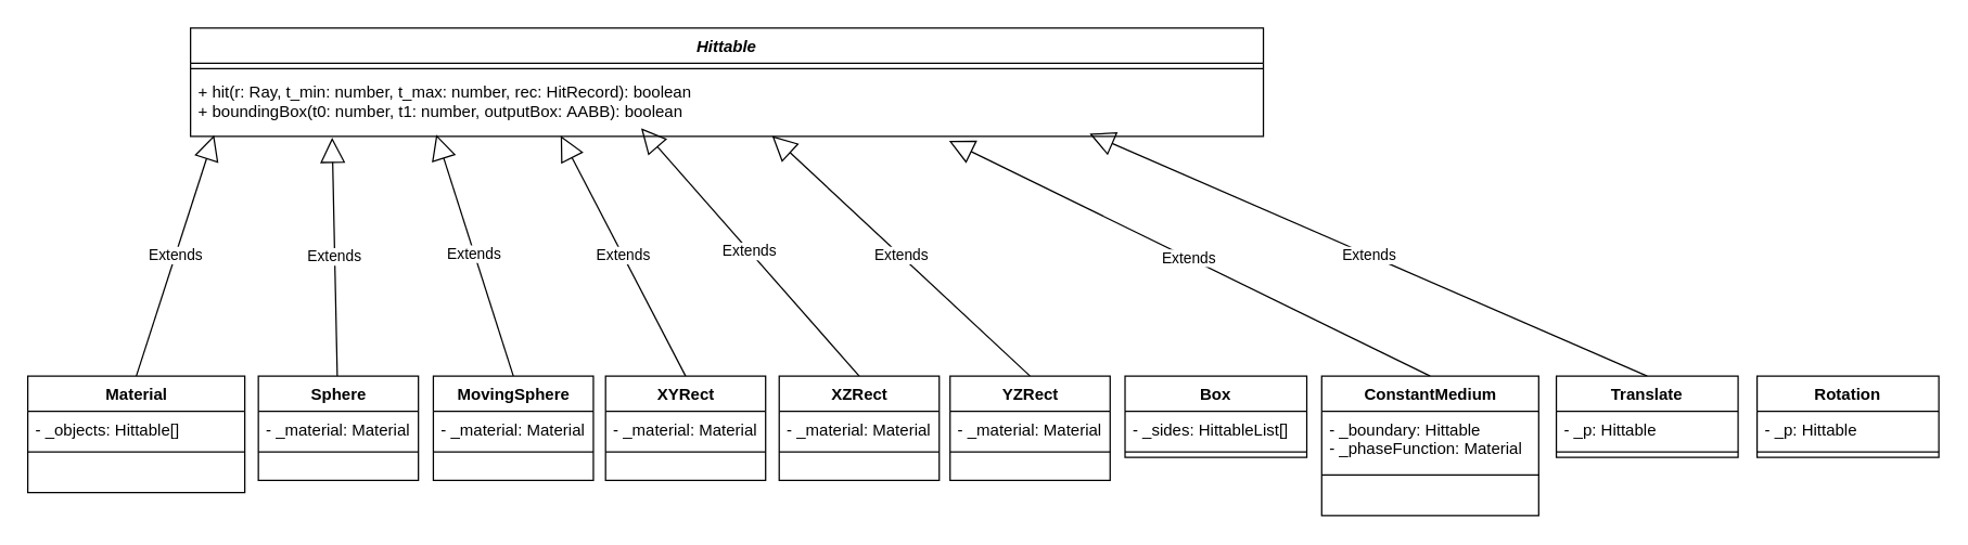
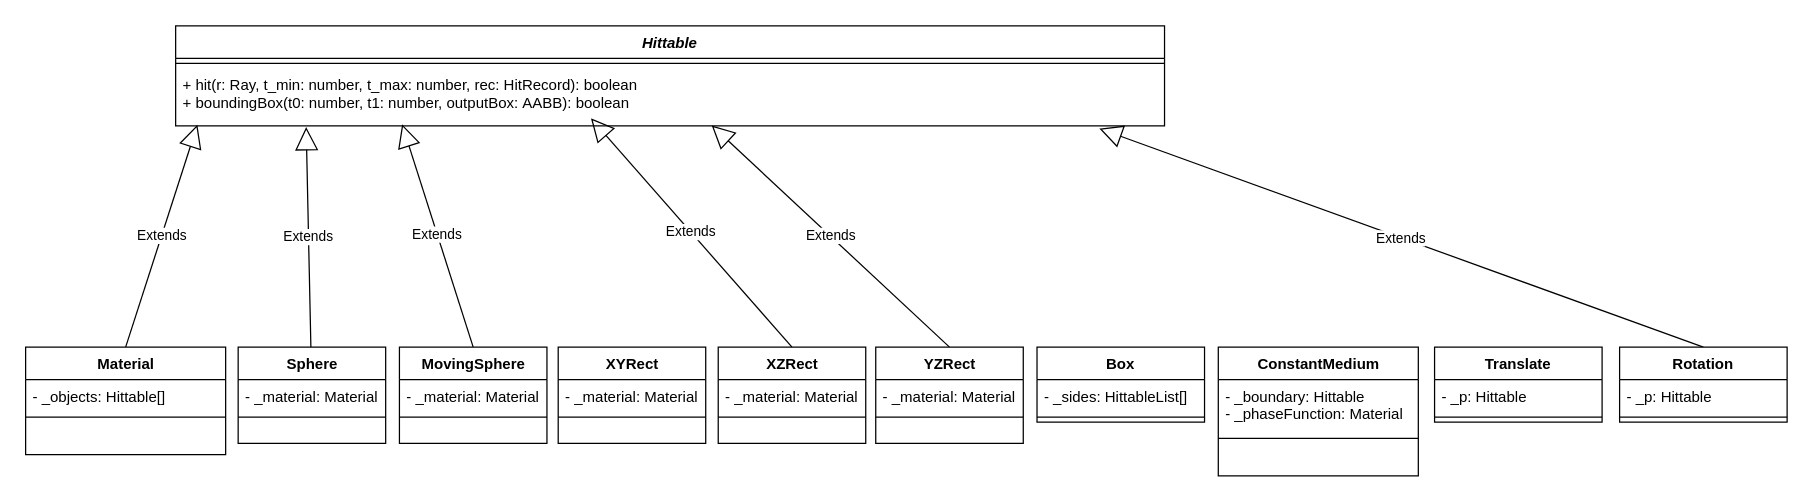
  <mxCell id="0" />
  <mxCell id="1" parent="0" />
  <mxCell id="2" value="Extends" style="endArrow=block;endSize=16;endFill=0;html=1;entryX=0.022;entryY=0.98;entryDx=0;entryDy=0;entryPerimeter=0;exitX=0.5;exitY=0;exitDx=0;exitDy=0;" parent="1" source="17" target="10" edge="1"><mxGeometry width="160" relative="1" as="geometry"><mxPoint x="101" y="277" as="sourcePoint" /><mxPoint x="422" y="267" as="targetPoint" /></mxGeometry></mxCell>
  <mxCell id="3" value="Extends" style="endArrow=block;endSize=16;endFill=0;html=1;entryX=0.132;entryY=1.022;entryDx=0;entryDy=0;entryPerimeter=0;" parent="1" source="21" target="10" edge="1"><mxGeometry width="160" relative="1" as="geometry"><mxPoint x="234" y="277" as="sourcePoint" /><mxPoint x="292" y="90" as="targetPoint" /></mxGeometry></mxCell>
  <mxCell id="4" value="Extends" style="endArrow=block;endSize=16;endFill=0;html=1;exitX=0.5;exitY=0;exitDx=0;exitDy=0;entryX=0.229;entryY=0.972;entryDx=0;entryDy=0;entryPerimeter=0;" parent="1" source="25" target="10" edge="1"><mxGeometry width="160" relative="1" as="geometry"><mxPoint x="370" y="277" as="sourcePoint" /><mxPoint x="602" y="197" as="targetPoint" /></mxGeometry></mxCell>
- <mxCell id="5" value="Extends" style="endArrow=block;endSize=16;endFill=0;html=1;exitX=0.5;exitY=0;exitDx=0;exitDy=0;entryX=0.345;entryY=0.991;entryDx=0;entryDy=0;entryPerimeter=0;" parent="1" source="29" target="10" edge="1"><mxGeometry width="160" relative="1" as="geometry"><mxPoint x="618.5" y="277" as="sourcePoint" /><mxPoint x="442.002" y="147" as="targetPoint" /></mxGeometry></mxCell>
  <mxCell id="6" value="Extends" style="endArrow=block;endSize=16;endFill=0;html=1;exitX=0.5;exitY=0;exitDx=0;exitDy=0;entryX=0.42;entryY=0.87;entryDx=0;entryDy=0;entryPerimeter=0;" parent="1" source="33" target="10" edge="1"><mxGeometry width="160" relative="1" as="geometry"><mxPoint x="698.5" y="277" as="sourcePoint" /><mxPoint x="359.1" y="94.712" as="targetPoint" /></mxGeometry></mxCell>
  <mxCell id="7" value="Extends" style="endArrow=block;endSize=16;endFill=0;html=1;exitX=0.5;exitY=0;exitDx=0;exitDy=0;entryX=0.542;entryY=0.991;entryDx=0;entryDy=0;entryPerimeter=0;" parent="1" source="37" target="10" edge="1"><mxGeometry width="160" relative="1" as="geometry"><mxPoint x="778.5" y="277" as="sourcePoint" /><mxPoint x="532" y="118" as="targetPoint" /></mxGeometry></mxCell>
  <mxCell id="8" value="Hittable" style="swimlane;fontStyle=3;align=center;verticalAlign=top;childLayout=stackLayout;horizontal=1;startSize=26;horizontalStack=0;resizeParent=1;resizeParentMax=0;resizeLast=0;collapsible=1;marginBottom=0;" parent="1" vertex="1"><mxGeometry x="140" y="20" width="791" height="80" as="geometry"><mxRectangle x="90" y="120" width="80" height="26" as="alternateBounds" /></mxGeometry></mxCell>
  <mxCell id="9" value="" style="line;strokeWidth=1;fillColor=none;align=left;verticalAlign=middle;spacingTop=-1;spacingLeft=3;spacingRight=3;rotatable=0;labelPosition=right;points=[];portConstraint=eastwest;" parent="8" vertex="1"><mxGeometry y="26" width="791" height="8" as="geometry" /></mxCell>
  <mxCell id="10" value="+ hit(r: Ray, t_min: number, t_max: number, rec: HitRecord): boolean&#10;+ boundingBox(t0: number, t1: number, outputBox: AABB): boolean" style="text;strokeColor=none;fillColor=none;align=left;verticalAlign=top;spacingLeft=4;spacingRight=4;overflow=hidden;rotatable=0;points=[[0,0.5],[1,0.5]];portConstraint=eastwest;" parent="8" vertex="1"><mxGeometry y="34" width="791" height="46" as="geometry" /></mxCell>
- <mxCell id="11" value="Extends" style="endArrow=block;endSize=16;endFill=0;html=1;exitX=0.5;exitY=0;exitDx=0;exitDy=0;entryX=0.707;entryY=1.071;entryDx=0;entryDy=0;entryPerimeter=0;" parent="1" source="41" target="10" edge="1"><mxGeometry width="160" relative="1" as="geometry"><mxPoint x="1047" y="277" as="sourcePoint" /><mxPoint x="909" y="153" as="targetPoint" /></mxGeometry></mxCell>
- <mxCell id="12" value="Extends" style="endArrow=block;endSize=16;endFill=0;html=1;exitX=0.5;exitY=0;exitDx=0;exitDy=0;entryX=0.838;entryY=0.957;entryDx=0;entryDy=0;entryPerimeter=0;" parent="1" source="45" target="10" edge="1"><mxGeometry width="160" relative="1" as="geometry"><mxPoint x="959" y="146" as="sourcePoint" /><mxPoint x="1119" y="146" as="targetPoint" /></mxGeometry></mxCell>
+ <mxCell id="13" value="Extends" style="endArrow=block;endSize=16;endFill=0;html=1;exitX=0.5;exitY=0;exitDx=0;exitDy=0;entryX=0.934;entryY=1.047;entryDx=0;entryDy=0;entryPerimeter=0;" parent="1" source="48" target="10" edge="1"><mxGeometry width="160" relative="1" as="geometry"><mxPoint x="960" y="206" as="sourcePoint" /><mxPoint x="1120" y="206" as="targetPoint" /></mxGeometry></mxCell>
  <mxCell id="14" value="Box" style="swimlane;fontStyle=1;align=center;verticalAlign=top;childLayout=stackLayout;horizontal=1;startSize=26;horizontalStack=0;resizeParent=1;resizeParentMax=0;resizeLast=0;collapsible=1;marginBottom=0;" parent="1" vertex="1"><mxGeometry x="829" y="277" width="134" height="60" as="geometry"><mxRectangle x="674" y="359" width="50" height="26" as="alternateBounds" /></mxGeometry></mxCell>
  <mxCell id="15" value="- _sides: HittableList[]" style="text;strokeColor=none;fillColor=none;align=left;verticalAlign=top;spacingLeft=4;spacingRight=4;overflow=hidden;rotatable=0;points=[[0,0.5],[1,0.5]];portConstraint=eastwest;" parent="14" vertex="1"><mxGeometry y="26" width="134" height="26" as="geometry" /></mxCell>
  <mxCell id="16" value="" style="line;strokeWidth=1;fillColor=none;align=left;verticalAlign=middle;spacingTop=-1;spacingLeft=3;spacingRight=3;rotatable=0;labelPosition=right;points=[];portConstraint=eastwest;" parent="14" vertex="1"><mxGeometry y="52" width="134" height="8" as="geometry" /></mxCell>
  <mxCell id="17" value="&lt;b&gt;Material&lt;/b&gt;" style="swimlane;fontStyle=1;align=center;verticalAlign=top;childLayout=stackLayout;horizontal=1;startSize=26;horizontalStack=0;resizeParent=1;resizeParentMax=0;resizeLast=0;collapsible=1;marginBottom=0;html=1;" vertex="1" parent="1"><mxGeometry x="20" y="277" width="160" height="86" as="geometry" /></mxCell>
  <mxCell id="18" value="- _objects: Hittable[]" style="text;strokeColor=none;fillColor=none;align=left;verticalAlign=top;spacingLeft=4;spacingRight=4;overflow=hidden;rotatable=0;points=[[0,0.5],[1,0.5]];portConstraint=eastwest;" vertex="1" parent="17"><mxGeometry y="26" width="160" height="26" as="geometry" /></mxCell>
  <mxCell id="19" value="" style="line;strokeWidth=1;fillColor=none;align=left;verticalAlign=middle;spacingTop=-1;spacingLeft=3;spacingRight=3;rotatable=0;labelPosition=right;points=[];portConstraint=eastwest;" vertex="1" parent="17"><mxGeometry y="52" width="160" height="8" as="geometry" /></mxCell>
  <mxCell id="20" value=" " style="text;strokeColor=none;fillColor=none;align=left;verticalAlign=top;spacingLeft=4;spacingRight=4;overflow=hidden;rotatable=0;points=[[0,0.5],[1,0.5]];portConstraint=eastwest;" vertex="1" parent="17"><mxGeometry y="60" width="160" height="26" as="geometry" /></mxCell>
  <mxCell id="21" value="Sphere" style="swimlane;fontStyle=1;align=center;verticalAlign=top;childLayout=stackLayout;horizontal=1;startSize=26;horizontalStack=0;resizeParent=1;resizeParentMax=0;resizeLast=0;collapsible=1;marginBottom=0;html=1;" vertex="1" parent="1"><mxGeometry x="190" y="277" width="118" height="77" as="geometry"><mxRectangle x="192" y="310" width="68" height="26" as="alternateBounds" /></mxGeometry></mxCell>
  <mxCell id="22" value="- _material: Material" style="text;strokeColor=none;fillColor=none;align=left;verticalAlign=top;spacingLeft=4;spacingRight=4;overflow=hidden;rotatable=0;points=[[0,0.5],[1,0.5]];portConstraint=eastwest;" vertex="1" parent="21"><mxGeometry y="26" width="118" height="26" as="geometry" /></mxCell>
  <mxCell id="23" value="" style="line;strokeWidth=1;fillColor=none;align=left;verticalAlign=middle;spacingTop=-1;spacingLeft=3;spacingRight=3;rotatable=0;labelPosition=right;points=[];portConstraint=eastwest;" vertex="1" parent="21"><mxGeometry y="52" width="118" height="8" as="geometry" /></mxCell>
  <mxCell id="24" value=" " style="text;strokeColor=none;fillColor=none;align=left;verticalAlign=top;spacingLeft=4;spacingRight=4;overflow=hidden;rotatable=0;points=[[0,0.5],[1,0.5]];portConstraint=eastwest;" vertex="1" parent="21"><mxGeometry y="60" width="118" height="17" as="geometry" /></mxCell>
  <mxCell id="25" value="MovingSphere" style="swimlane;fontStyle=1;align=center;verticalAlign=top;childLayout=stackLayout;horizontal=1;startSize=26;horizontalStack=0;resizeParent=1;resizeParentMax=0;resizeLast=0;collapsible=1;marginBottom=0;html=1;" vertex="1" parent="1"><mxGeometry x="319" y="277" width="118" height="77" as="geometry"><mxRectangle x="192" y="310" width="68" height="26" as="alternateBounds" /></mxGeometry></mxCell>
  <mxCell id="26" value="- _material: Material" style="text;strokeColor=none;fillColor=none;align=left;verticalAlign=top;spacingLeft=4;spacingRight=4;overflow=hidden;rotatable=0;points=[[0,0.5],[1,0.5]];portConstraint=eastwest;" vertex="1" parent="25"><mxGeometry y="26" width="118" height="26" as="geometry" /></mxCell>
  <mxCell id="27" value="" style="line;strokeWidth=1;fillColor=none;align=left;verticalAlign=middle;spacingTop=-1;spacingLeft=3;spacingRight=3;rotatable=0;labelPosition=right;points=[];portConstraint=eastwest;" vertex="1" parent="25"><mxGeometry y="52" width="118" height="8" as="geometry" /></mxCell>
  <mxCell id="28" value=" " style="text;strokeColor=none;fillColor=none;align=left;verticalAlign=top;spacingLeft=4;spacingRight=4;overflow=hidden;rotatable=0;points=[[0,0.5],[1,0.5]];portConstraint=eastwest;" vertex="1" parent="25"><mxGeometry y="60" width="118" height="17" as="geometry" /></mxCell>
  <mxCell id="29" value="XYRect" style="swimlane;fontStyle=1;align=center;verticalAlign=top;childLayout=stackLayout;horizontal=1;startSize=26;horizontalStack=0;resizeParent=1;resizeParentMax=0;resizeLast=0;collapsible=1;marginBottom=0;html=1;" vertex="1" parent="1"><mxGeometry x="446" y="277" width="118" height="77" as="geometry"><mxRectangle x="192" y="310" width="68" height="26" as="alternateBounds" /></mxGeometry></mxCell>
  <mxCell id="30" value="- _material: Material" style="text;strokeColor=none;fillColor=none;align=left;verticalAlign=top;spacingLeft=4;spacingRight=4;overflow=hidden;rotatable=0;points=[[0,0.5],[1,0.5]];portConstraint=eastwest;" vertex="1" parent="29"><mxGeometry y="26" width="118" height="26" as="geometry" /></mxCell>
  <mxCell id="31" value="" style="line;strokeWidth=1;fillColor=none;align=left;verticalAlign=middle;spacingTop=-1;spacingLeft=3;spacingRight=3;rotatable=0;labelPosition=right;points=[];portConstraint=eastwest;" vertex="1" parent="29"><mxGeometry y="52" width="118" height="8" as="geometry" /></mxCell>
  <mxCell id="32" value=" " style="text;strokeColor=none;fillColor=none;align=left;verticalAlign=top;spacingLeft=4;spacingRight=4;overflow=hidden;rotatable=0;points=[[0,0.5],[1,0.5]];portConstraint=eastwest;" vertex="1" parent="29"><mxGeometry y="60" width="118" height="17" as="geometry" /></mxCell>
  <mxCell id="33" value="XZRect" style="swimlane;fontStyle=1;align=center;verticalAlign=top;childLayout=stackLayout;horizontal=1;startSize=26;horizontalStack=0;resizeParent=1;resizeParentMax=0;resizeLast=0;collapsible=1;marginBottom=0;html=1;" vertex="1" parent="1"><mxGeometry x="574" y="277" width="118" height="77" as="geometry"><mxRectangle x="192" y="310" width="68" height="26" as="alternateBounds" /></mxGeometry></mxCell>
  <mxCell id="34" value="- _material: Material" style="text;strokeColor=none;fillColor=none;align=left;verticalAlign=top;spacingLeft=4;spacingRight=4;overflow=hidden;rotatable=0;points=[[0,0.5],[1,0.5]];portConstraint=eastwest;" vertex="1" parent="33"><mxGeometry y="26" width="118" height="26" as="geometry" /></mxCell>
  <mxCell id="35" value="" style="line;strokeWidth=1;fillColor=none;align=left;verticalAlign=middle;spacingTop=-1;spacingLeft=3;spacingRight=3;rotatable=0;labelPosition=right;points=[];portConstraint=eastwest;" vertex="1" parent="33"><mxGeometry y="52" width="118" height="8" as="geometry" /></mxCell>
  <mxCell id="36" value=" " style="text;strokeColor=none;fillColor=none;align=left;verticalAlign=top;spacingLeft=4;spacingRight=4;overflow=hidden;rotatable=0;points=[[0,0.5],[1,0.5]];portConstraint=eastwest;" vertex="1" parent="33"><mxGeometry y="60" width="118" height="17" as="geometry" /></mxCell>
  <mxCell id="37" value="YZRect" style="swimlane;fontStyle=1;align=center;verticalAlign=top;childLayout=stackLayout;horizontal=1;startSize=26;horizontalStack=0;resizeParent=1;resizeParentMax=0;resizeLast=0;collapsible=1;marginBottom=0;html=1;" vertex="1" parent="1"><mxGeometry x="700" y="277" width="118" height="77" as="geometry"><mxRectangle x="192" y="310" width="68" height="26" as="alternateBounds" /></mxGeometry></mxCell>
  <mxCell id="38" value="- _material: Material" style="text;strokeColor=none;fillColor=none;align=left;verticalAlign=top;spacingLeft=4;spacingRight=4;overflow=hidden;rotatable=0;points=[[0,0.5],[1,0.5]];portConstraint=eastwest;" vertex="1" parent="37"><mxGeometry y="26" width="118" height="26" as="geometry" /></mxCell>
  <mxCell id="39" value="" style="line;strokeWidth=1;fillColor=none;align=left;verticalAlign=middle;spacingTop=-1;spacingLeft=3;spacingRight=3;rotatable=0;labelPosition=right;points=[];portConstraint=eastwest;" vertex="1" parent="37"><mxGeometry y="52" width="118" height="8" as="geometry" /></mxCell>
  <mxCell id="40" value=" " style="text;strokeColor=none;fillColor=none;align=left;verticalAlign=top;spacingLeft=4;spacingRight=4;overflow=hidden;rotatable=0;points=[[0,0.5],[1,0.5]];portConstraint=eastwest;" vertex="1" parent="37"><mxGeometry y="60" width="118" height="17" as="geometry" /></mxCell>
  <mxCell id="41" value="ConstantMedium" style="swimlane;fontStyle=1;align=center;verticalAlign=top;childLayout=stackLayout;horizontal=1;startSize=26;horizontalStack=0;resizeParent=1;resizeParentMax=0;resizeLast=0;collapsible=1;marginBottom=0;html=1;" vertex="1" parent="1"><mxGeometry x="974" y="277" width="160" height="103" as="geometry" /></mxCell>
  <mxCell id="42" value="- _boundary: Hittable&#10;- _phaseFunction: Material" style="text;strokeColor=none;fillColor=none;align=left;verticalAlign=top;spacingLeft=4;spacingRight=4;overflow=hidden;rotatable=0;points=[[0,0.5],[1,0.5]];portConstraint=eastwest;" vertex="1" parent="41"><mxGeometry y="26" width="160" height="43" as="geometry" /></mxCell>
  <mxCell id="43" value="" style="line;strokeWidth=1;fillColor=none;align=left;verticalAlign=middle;spacingTop=-1;spacingLeft=3;spacingRight=3;rotatable=0;labelPosition=right;points=[];portConstraint=eastwest;" vertex="1" parent="41"><mxGeometry y="69" width="160" height="8" as="geometry" /></mxCell>
  <mxCell id="44" value=" " style="text;strokeColor=none;fillColor=none;align=left;verticalAlign=top;spacingLeft=4;spacingRight=4;overflow=hidden;rotatable=0;points=[[0,0.5],[1,0.5]];portConstraint=eastwest;" vertex="1" parent="41"><mxGeometry y="77" width="160" height="26" as="geometry" /></mxCell>
  <mxCell id="45" value="Translate" style="swimlane;fontStyle=1;align=center;verticalAlign=top;childLayout=stackLayout;horizontal=1;startSize=26;horizontalStack=0;resizeParent=1;resizeParentMax=0;resizeLast=0;collapsible=1;marginBottom=0;" parent="1" vertex="1"><mxGeometry x="1147" y="277" width="134" height="60" as="geometry"><mxRectangle x="674" y="359" width="50" height="26" as="alternateBounds" /></mxGeometry></mxCell>
  <mxCell id="46" value="- _p: Hittable" style="text;strokeColor=none;fillColor=none;align=left;verticalAlign=top;spacingLeft=4;spacingRight=4;overflow=hidden;rotatable=0;points=[[0,0.5],[1,0.5]];portConstraint=eastwest;" parent="45" vertex="1"><mxGeometry y="26" width="134" height="26" as="geometry" /></mxCell>
  <mxCell id="47" value="" style="line;strokeWidth=1;fillColor=none;align=left;verticalAlign=middle;spacingTop=-1;spacingLeft=3;spacingRight=3;rotatable=0;labelPosition=right;points=[];portConstraint=eastwest;" parent="45" vertex="1"><mxGeometry y="52" width="134" height="8" as="geometry" /></mxCell>
  <mxCell id="48" value="Rotation" style="swimlane;fontStyle=1;align=center;verticalAlign=top;childLayout=stackLayout;horizontal=1;startSize=26;horizontalStack=0;resizeParent=1;resizeParentMax=0;resizeLast=0;collapsible=1;marginBottom=0;" parent="1" vertex="1"><mxGeometry x="1295" y="277" width="134" height="60" as="geometry"><mxRectangle x="674" y="359" width="50" height="26" as="alternateBounds" /></mxGeometry></mxCell>
  <mxCell id="49" value="- _p: Hittable" style="text;strokeColor=none;fillColor=none;align=left;verticalAlign=top;spacingLeft=4;spacingRight=4;overflow=hidden;rotatable=0;points=[[0,0.5],[1,0.5]];portConstraint=eastwest;" parent="48" vertex="1"><mxGeometry y="26" width="134" height="26" as="geometry" /></mxCell>
  <mxCell id="50" value="" style="line;strokeWidth=1;fillColor=none;align=left;verticalAlign=middle;spacingTop=-1;spacingLeft=3;spacingRight=3;rotatable=0;labelPosition=right;points=[];portConstraint=eastwest;" parent="48" vertex="1"><mxGeometry y="52" width="134" height="8" as="geometry" /></mxCell>
